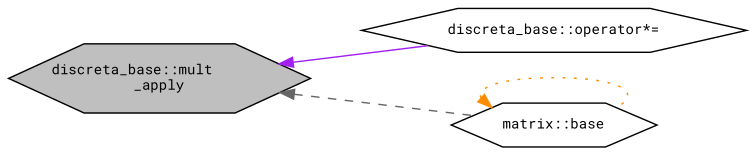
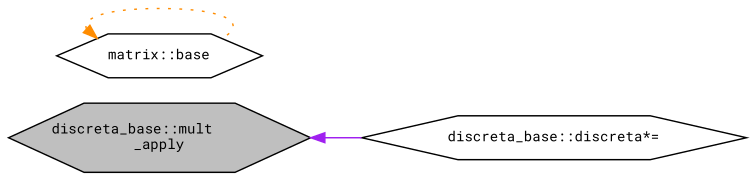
  digraph {
    fontname="Roboto Mono"
    rankdir=LR
    node [color=black fillcolor=white fontname="Roboto Mono" fontsize=10 shape=hexagon style=filled]
    edge [dir=back fontname="Roboto Mono" fontsize=10 labelfontname=Helvetica labelfontsize=10]
    n1 [fillcolor=grey75 fontcolor=black height=0.2 label="discreta_base::mult\l_apply" width=0.4]
-   n2 [height=0.2 label="discreta_base::operator*=" width=0.4]
+   n2 [height=0.2 label="discreta_base::discreta*=" width=0.4]
    n3 [height=0.2 label="matrix::base" width=0.4]
    n1 -> n2 [color=purple style=solid]
-   n1 -> n3 [color=gray40 style=dashed]
    n3 -> n3 [color=darkorange style=dotted]
  }
